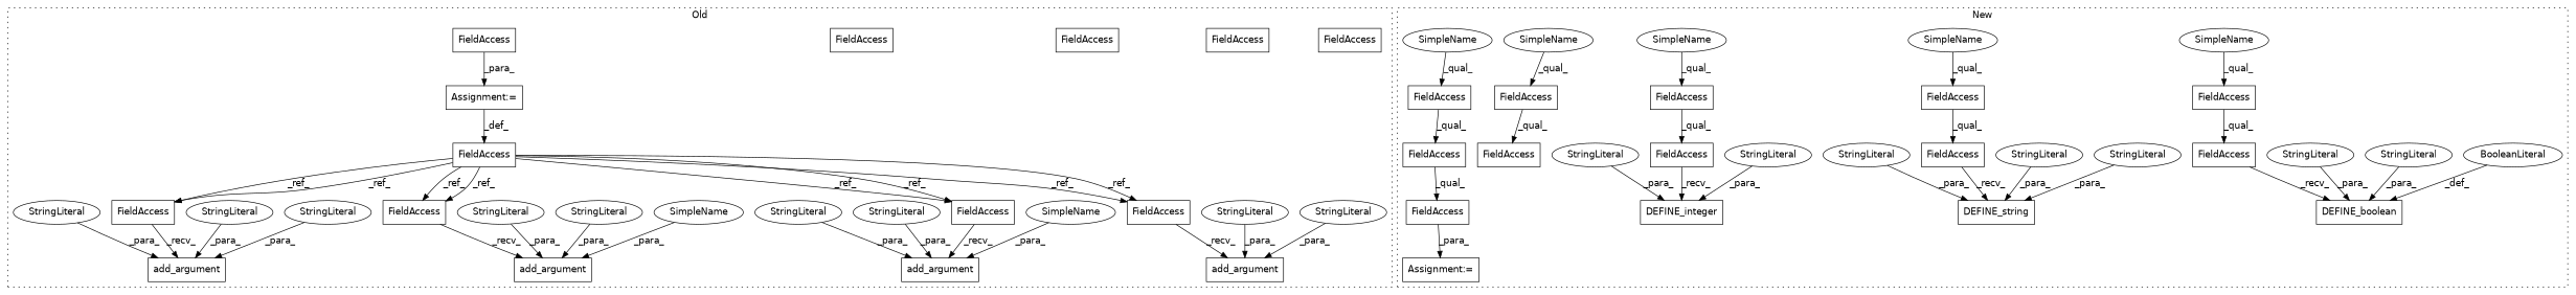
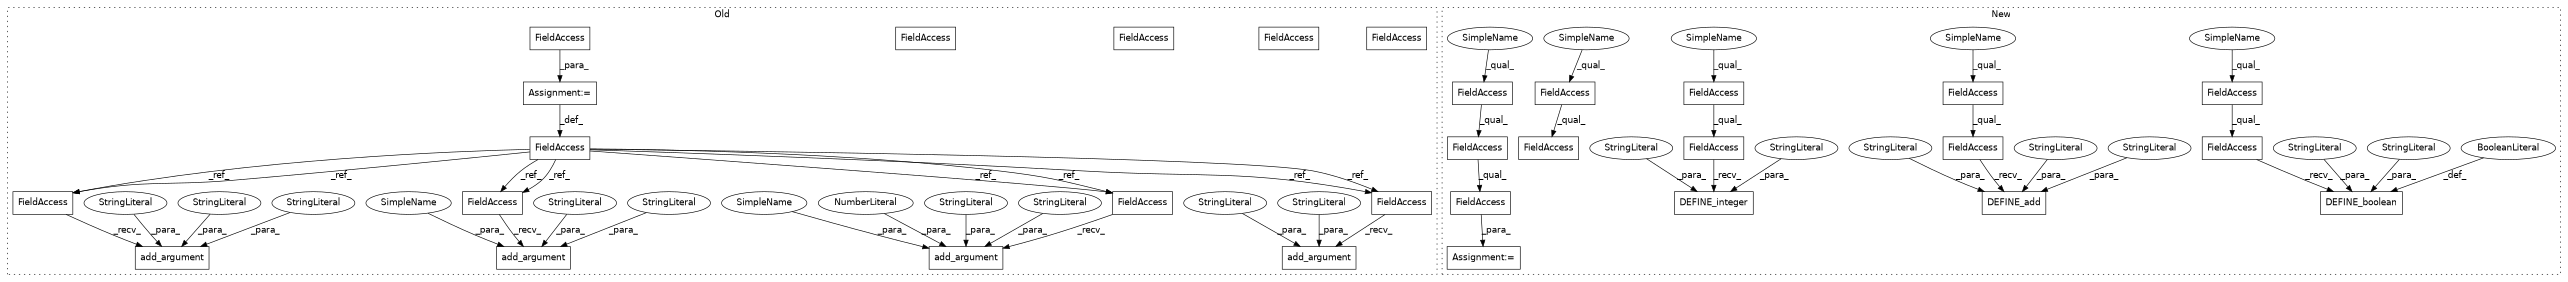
  digraph {
    fontname="DejaVu Sans"
    node [a=22 fontname="DejaVu Sans" l=6 s=235 shape=box]
    edge [fontname="DejaVu Sans"]
    n1 [a=32 l="13,1" label=add_argument s="562,642"]
+   n2 [a=34 l=2 label=NumberLiteral s=597 shape=ellipse]
    n3 [label=FieldAccess s=229]
    n4 [a=32 l="13,1" label=add_argument s="385,451"]
    n5 [label=FieldAccess s=256]
    n6 [a=32 l="13,1" label=add_argument s="465,548"]
    n7 [label=FieldAccess s=378]
    n8 [label=FieldAccess s=458]
    n9 [label=FieldAccess s=555]
    n10 [a=45 l=34 label=StringLiteral s=514 shape=ellipse]
    n11 [a=45 l=24 label=StringLiteral s=478 shape=ellipse]
    n12 [a=45 l=17 label=StringLiteral s=575 shape=ellipse]
    n13 [a=45 l=27 label=StringLiteral s=424 shape=ellipse]
    n14 [a=45 l=13 label=StringLiteral s=398 shape=ellipse]
    n15 [a=45 l=42 label=StringLiteral s=600 shape=ellipse]
    n16 [a=7 l=1 label="Assignment:="]
    n17 [a=32 l="13,1" label=add_argument s="263,371"]
    n18 [l=14 label=FieldAccess s=236]
    n19 [a=45 l=20 label=StringLiteral s=297 shape=ellipse]
    n20 [a=45 l=13 label=StringLiteral s=276 shape=ellipse]
    n21 [a=45 l=53 label=StringLiteral s=318 shape=ellipse]
    n22 [label=FieldAccess s=555]
    n23 [label=FieldAccess s=378]
    n24 [label=FieldAccess s=458]
    n25 [label=FieldAccess s=256]
    n26 [a=42 l=3 label=SimpleName s=593 shape=ellipse]
    n27 [a=42 l=3 label=SimpleName s=412 shape=ellipse]
    n28 [a=32 l="15,1" label=DEFINE_boolean s="506,584"]
    n29 [l=20 label=FieldAccess s=485]
    n30 [l=14 label=FieldAccess s=485]
    n31 [l=14 label=FieldAccess s=591]
    n32 [l=14 label=FieldAccess]
    n33 [l=14 label=FieldAccess s=267]
    n34 [l=20 label=FieldAccess]
    n35 [l=26 label=FieldAccess]
    n36 [l=20 label=FieldAccess s=591]
    n37 [l=20 label=FieldAccess s=267]
    n38 [a=9 l=5 label=BooleanLiteral s=544 shape=ellipse]
    n39 [a=45 l=34 label=StringLiteral s=550 shape=ellipse]
    n40 [a=45 l=22 label=StringLiteral s=521 shape=ellipse]
    n41 [a=7 l=1 label="Assignment:=" s=234]
    n42 [l=14 label=FieldAccess s=395]
    n43 [l=20 label=FieldAccess s=395]
    n44 [a=32 l="15,1" label=DEFINE_integer s="416,478"]
-   n45 [a=32 l="14,1" label=DEFINE_string s="288,388"]
+   n45 [a=32 l="14,1" label=DEFINE_add s="288,388"]
    n46 [a=45 l=53 label=StringLiteral s=335 shape=ellipse]
    n47 [a=45 l=11 label=StringLiteral s=431 shape=ellipse]
    n48 [a=45 l=20 label=StringLiteral s=314 shape=ellipse]
    n49 [a=45 l=11 label=StringLiteral s=302 shape=ellipse]
    n50 [a=45 l=27 label=StringLiteral s=451 shape=ellipse]
    n51 [a=42 l=10 label=SimpleName s=267 shape=ellipse]
    n52 [a=42 l=10 label=SimpleName s=485 shape=ellipse]
    n53 [a=42 l=10 label=SimpleName s=395 shape=ellipse]
    n54 [a=42 l=10 label=SimpleName s=591 shape=ellipse]
    n55 [a=42 l=10 label=SimpleName shape=ellipse]
    subgraph cluster_1 {
      label=Old
      style=dotted
      n1
+     n2
      n3
      n4
      n5
      n6
      n7
      n8
      n9
      n10
      n11
      n12
      n13
      n14
      n15
      n16
      n17
      n18
      n19
      n20
      n21
      n22
      n23
      n24
      n25
      n26
      n27
    }
    subgraph cluster_2 {
      label=New
      style=dotted
      n28
      n29
      n30
      n31
      n32
      n33
      n34
      n35
      n36
      n37
      n38
      n39
      n40
      n41
      n42
      n43
      n44
      n45
      n46
      n47
      n48
      n49
      n50
      n51
      n52
      n53
      n54
      n55
    }
+   n2 -> n1 [label=_para_]
    n3 -> n22 [label=_ref_]
    n3 -> n22 [label=_ref_]
    n3 -> n23 [label=_ref_]
    n3 -> n23 [label=_ref_]
    n3 -> n24 [label=_ref_]
    n3 -> n24 [label=_ref_]
    n3 -> n25 [label=_ref_]
    n3 -> n25 [label=_ref_]
    n10 -> n6 [label=_para_]
    n11 -> n6 [label=_para_]
    n12 -> n1 [label=_para_]
    n13 -> n4 [label=_para_]
    n14 -> n4 [label=_para_]
    n15 -> n1 [label=_para_]
    n16 -> n3 [label=_def_]
    n18 -> n16 [label=_para_]
    n19 -> n17 [label=_para_]
    n20 -> n17 [label=_para_]
    n21 -> n17 [label=_para_]
    n22 -> n1 [label=_recv_]
    n23 -> n4 [label=_recv_]
    n24 -> n6 [label=_recv_]
    n25 -> n17 [label=_recv_]
    n26 -> n1 [label=_para_]
    n27 -> n4 [label=_para_]
    n29 -> n28 [label=_recv_]
    n30 -> n29 [label=_qual_]
    n31 -> n36 [label=_qual_]
    n32 -> n34 [label=_qual_]
    n33 -> n37 [label=_qual_]
    n34 -> n35 [label=_qual_]
    n35 -> n41 [label=_para_]
    n37 -> n45 [label=_recv_]
    n38 -> n28 [label=_def_]
    n39 -> n28 [label=_para_]
    n40 -> n28 [label=_para_]
    n42 -> n43 [label=_qual_]
    n43 -> n44 [label=_recv_]
    n46 -> n45 [label=_para_]
    n47 -> n44 [label=_para_]
    n48 -> n45 [label=_para_]
    n49 -> n45 [label=_para_]
    n50 -> n44 [label=_para_]
    n51 -> n33 [label=_qual_]
    n52 -> n30 [label=_qual_]
    n53 -> n42 [label=_qual_]
    n54 -> n31 [label=_qual_]
    n55 -> n32 [label=_qual_]
  }
